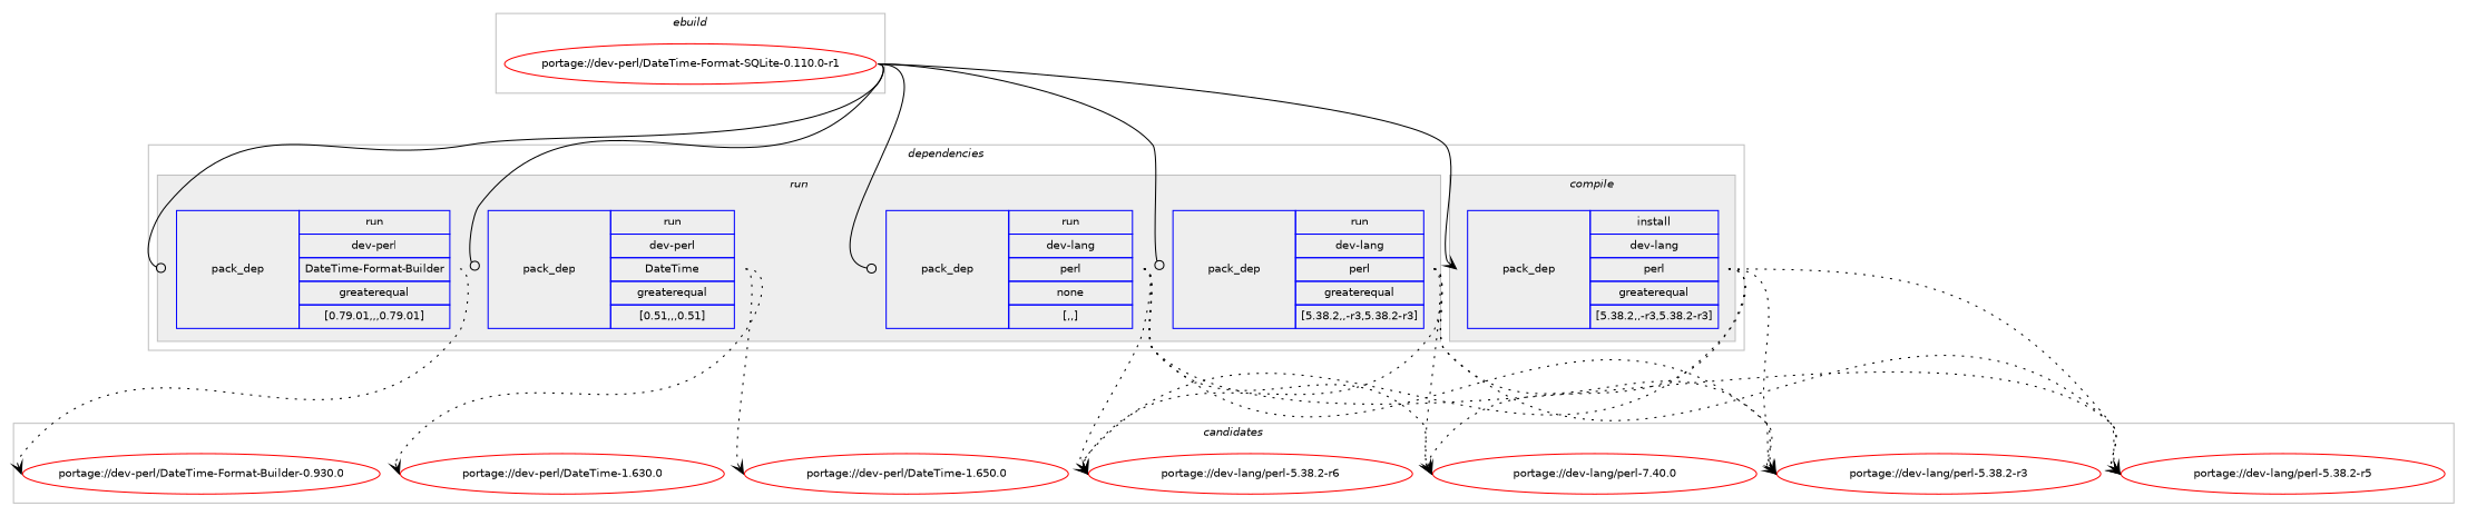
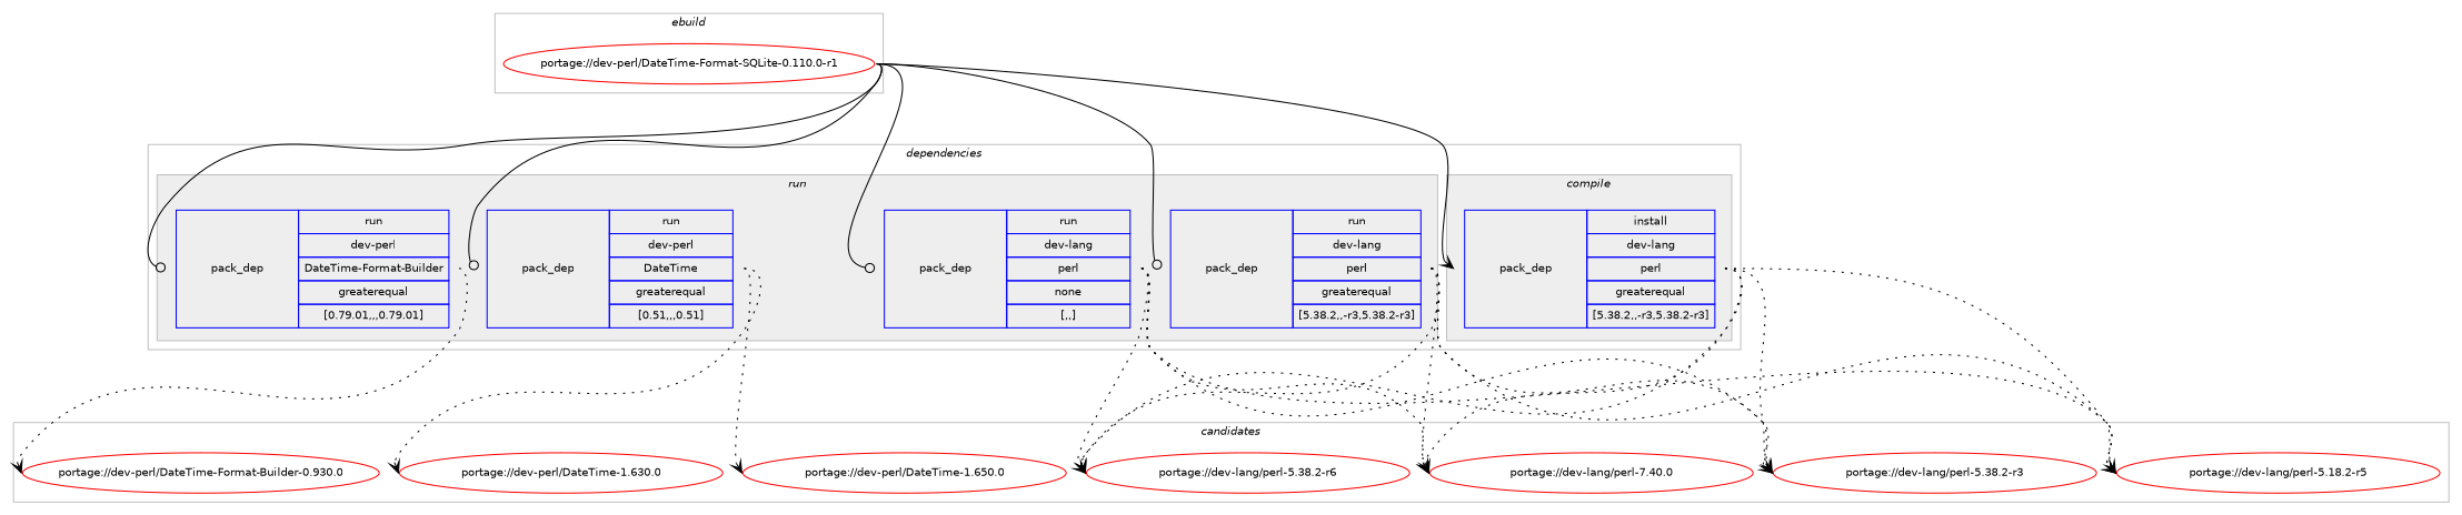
  digraph {
    compound=true
    concentrate=true
    fontname=Helvetica
    fontsize=10
    newrank=true
    rankdir=TB
    ranksep=1.5
    node [color=red fontname=Helvetica fontsize=10]
    edge [arrowhead=vee headport=w style=dotted tailport=e weight=100]
    n1 [label="portage://dev-perl/DateTime-Format-SQLite-0.110.0-r1" width=4]
    n2 [color=blue label=<<TABLE BORDER="0" CELLBORDER="1" CELLSPACING="0" CELLPADDING="4" WIDTH="220"><TR><TD ROWSPAN="6" CELLPADDING="30">pack_dep</TD></TR><TR><TD WIDTH="110">install</TD></TR><TR><TD>dev-lang</TD></TR><TR><TD>perl</TD></TR><TR><TD>greaterequal</TD></TR><TR><TD>[5.38.2,,-r3,5.38.2-r3]</TD></TR></TABLE>> shape=none]
    n3 [color=blue label=<<TABLE BORDER="0" CELLBORDER="1" CELLSPACING="0" CELLPADDING="4" WIDTH="220"><TR><TD ROWSPAN="6" CELLPADDING="30">pack_dep</TD></TR><TR><TD WIDTH="110">run</TD></TR><TR><TD>dev-lang</TD></TR><TR><TD>perl</TD></TR><TR><TD>greaterequal</TD></TR><TR><TD>[5.38.2,,-r3,5.38.2-r3]</TD></TR></TABLE>> shape=none]
    n4 [color=blue label=<<TABLE BORDER="0" CELLBORDER="1" CELLSPACING="0" CELLPADDING="4" WIDTH="220"><TR><TD ROWSPAN="6" CELLPADDING="30">pack_dep</TD></TR><TR><TD WIDTH="110">run</TD></TR><TR><TD>dev-lang</TD></TR><TR><TD>perl</TD></TR><TR><TD>none</TD></TR><TR><TD>[,,]</TD></TR></TABLE>> shape=none]
    n5 [color=blue label=<<TABLE BORDER="0" CELLBORDER="1" CELLSPACING="0" CELLPADDING="4" WIDTH="220"><TR><TD ROWSPAN="6" CELLPADDING="30">pack_dep</TD></TR><TR><TD WIDTH="110">run</TD></TR><TR><TD>dev-perl</TD></TR><TR><TD>DateTime</TD></TR><TR><TD>greaterequal</TD></TR><TR><TD>[0.51,,,0.51]</TD></TR></TABLE>> shape=none]
    n6 [color=blue label=<<TABLE BORDER="0" CELLBORDER="1" CELLSPACING="0" CELLPADDING="4" WIDTH="220"><TR><TD ROWSPAN="6" CELLPADDING="30">pack_dep</TD></TR><TR><TD WIDTH="110">run</TD></TR><TR><TD>dev-perl</TD></TR><TR><TD>DateTime-Format-Builder</TD></TR><TR><TD>greaterequal</TD></TR><TR><TD>[0.79.01,,,0.79.01]</TD></TR></TABLE>> shape=none]
    n7 [label="portage://dev-lang/perl-7.40.0" width=4]
    n8 [label="portage://dev-lang/perl-5.38.2-r6" width=4]
-   n9 [label="portage://dev-lang/perl-5.38.2-r5" width=4]
+   n9 [label="portage://dev-lang/perl-5.18.2-r5" width=4]
    n10 [label="portage://dev-lang/perl-5.38.2-r3" width=4]
    n11 [label="portage://dev-perl/DateTime-1.650.0" width=4]
    n12 [label="portage://dev-perl/DateTime-1.630.0" width=4]
    n13 [label="portage://dev-perl/DateTime-Format-Builder-0.930.0" width=4]
    subgraph cluster_1 {
      color=gray
      label=<<i>ebuild</i>>
      n1
    }
    subgraph cluster_2 {
      color=gray
      label=<<i>dependencies</i>>
      subgraph cluster_3 {
        color=gray
        fillcolor="#eeeeee"
        label=<<i>compile</i>>
        style=filled
        subgraph sub_4 {
          color=gray
          fillcolor="#eeeeee"
          label=<<i>compile</i>>
          style=filled
          n2
        }
      }
      subgraph cluster_5 {
        color=gray
        fillcolor="#eeeeee"
        label=<<i>compile and run</i>>
        style=filled
      }
      subgraph cluster_6 {
        color=gray
        fillcolor="#eeeeee"
        label=<<i>run</i>>
        style=filled
        subgraph sub_7 {
          color=gray
          fillcolor="#eeeeee"
          label=<<i>run</i>>
          style=filled
          n3
        }
        subgraph sub_8 {
          color=gray
          fillcolor="#eeeeee"
          label=<<i>run</i>>
          style=filled
          n4
        }
        subgraph sub_9 {
          color=gray
          fillcolor="#eeeeee"
          label=<<i>run</i>>
          style=filled
          n5
        }
        subgraph sub_10 {
          color=gray
          fillcolor="#eeeeee"
          label=<<i>run</i>>
          style=filled
          n6
        }
      }
    }
    subgraph cluster_11 {
      color=gray
      label=<<i>candidates</i>>
      rank=same
      subgraph sub_12 {
        color=black
        label=<<i>candidates</i>>
        nodesep=1
        rank=same
        n7
        n8
        n9
        n10
      }
      subgraph sub_13 {
        color=black
        label=<<i>candidates</i>>
        nodesep=1
        rank=same
        n7
        n8
        n9
        n10
      }
      subgraph sub_14 {
        color=black
        label=<<i>candidates</i>>
        nodesep=1
        rank=same
        n7
        n8
        n9
        n10
      }
      subgraph sub_15 {
        color=black
        label=<<i>candidates</i>>
        nodesep=1
        rank=same
        n11
        n12
      }
      subgraph sub_16 {
        color=black
        label=<<i>candidates</i>>
        nodesep=1
        rank=same
        n13
      }
    }
    n1 -> n2 [style=solid weight=20]
    n1 -> n3 [arrowhead=odot style=solid weight=20]
    n1 -> n4 [arrowhead=odot style=solid weight=20]
    n1 -> n5 [arrowhead=odot style=solid weight=20]
    n1 -> n6 [arrowhead=odot style=solid weight=20]
    n2 -> n7
    n2 -> n8
    n2 -> n9
    n2 -> n10
    n3 -> n7
    n3 -> n8
    n3 -> n9
    n3 -> n10
    n4 -> n7
    n4 -> n8
    n4 -> n9
    n4 -> n10
    n5 -> n11
    n5 -> n12
    n6 -> n13
  }
